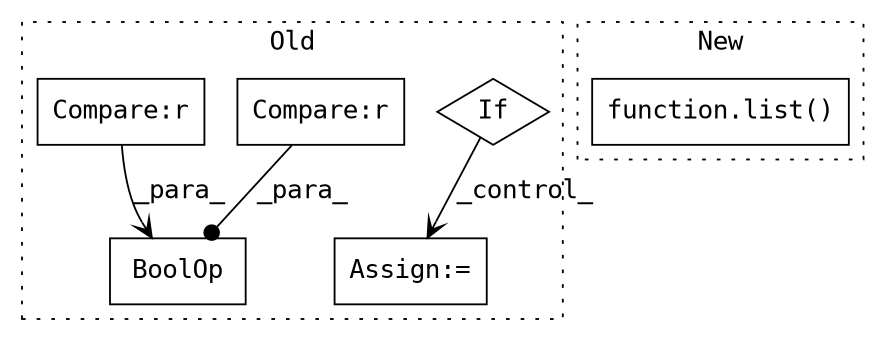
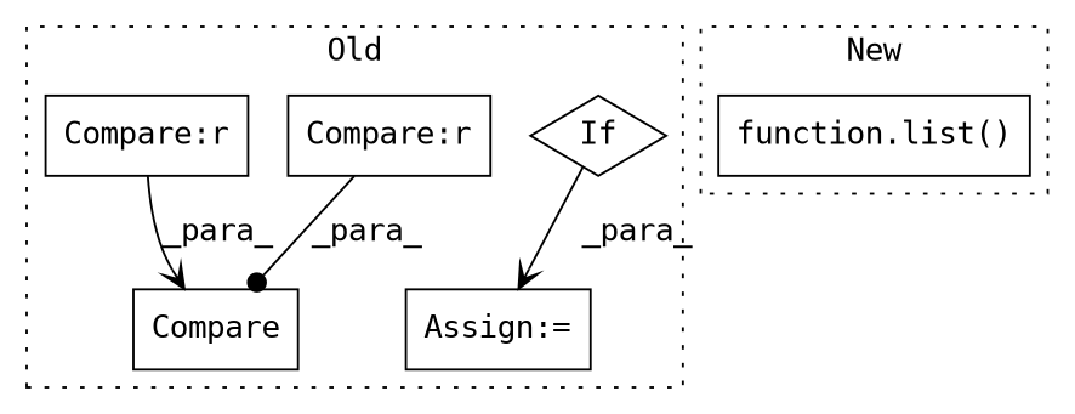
  digraph {
    fontname="DejaVu Sans Mono"
    node [a=40 fontname="DejaVu Sans Mono" l=3 shape=box]
    edge [arrowhead=vee fontname="DejaVu Sans Mono"]
-   n1 [a=72 l=57 label=BoolOp s=8274]
+   n1 [a=72 l=57 label=Compare s=8274]
    n2 [a=96 label=If s=8168 shape=diamond]
    n3 [a=68 label="Assign:=" s=8469]
    n4 [l=27 label="Compare:r" s=8303]
    n5 [l=23 label="Compare:r" s=8275]
    n6 [a=75 l="5,1" label="function.list()" s="8246,8280"]
    subgraph cluster_1 {
      label=Old
      style=dotted
      n1
      n2
      n3
      n4
      n5
    }
    subgraph cluster_2 {
      label=New
      style=dotted
      n6
    }
-   n2 -> n3 [label=_control_]
+   n2 -> n3 [label=_para_]
    n4 -> n1 [arrowhead=dot label=_para_]
    n5 -> n1 [label=_para_]
  }
